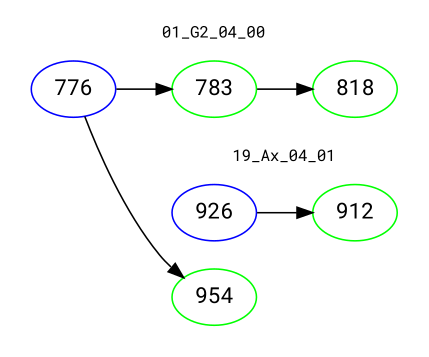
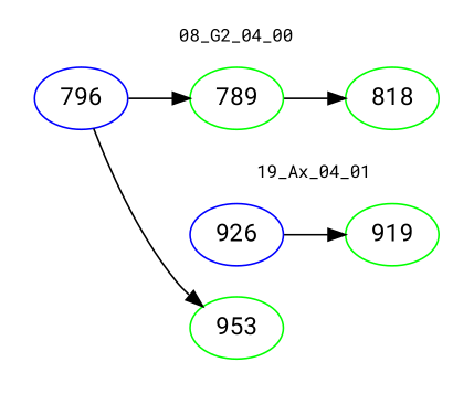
  digraph {
    fontname="Roboto Mono"
    rankdir=LR
    node [color=green fontname="Roboto Mono"]
    edge [color=black fontname="Roboto Mono"]
    n1 [color=blue label=926]
-   n2 [label=912]
-   n3 [label=954]
-   n4 [color=blue label=776]
-   n5 [label=783]
+   n2 [label=919]
+   n3 [label=953]
+   n4 [color=blue label=796]
+   n5 [label=789]
    n6 [label=818]
    subgraph cluster_1 {
      color=white
      fontsize=10
      label="19_Ax_04_01"
      n1
      n2
      n3
    }
    subgraph cluster_2 {
      color=white
      fontsize=10
-     label="01_G2_04_00"
+     label="08_G2_04_00"
      n4
      n5
      n6
    }
    n1 -> n2
    n4 -> n3
    n4 -> n5
    n5 -> n6
  }
